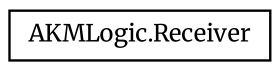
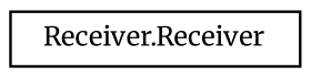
  digraph {
    rankdir=LR
    fontname=Merriweather
-   n1 [color=black fillcolor=white fontname=Merriweather fontsize=10 height=0.2 label="AKMLogic.Receiver" shape=record style=filled width=0.4]
+   n1 [color=black fillcolor=white fontname=Merriweather fontsize=10 height=0.2 label="Receiver.Receiver" shape=record style=filled width=0.4]
  }
